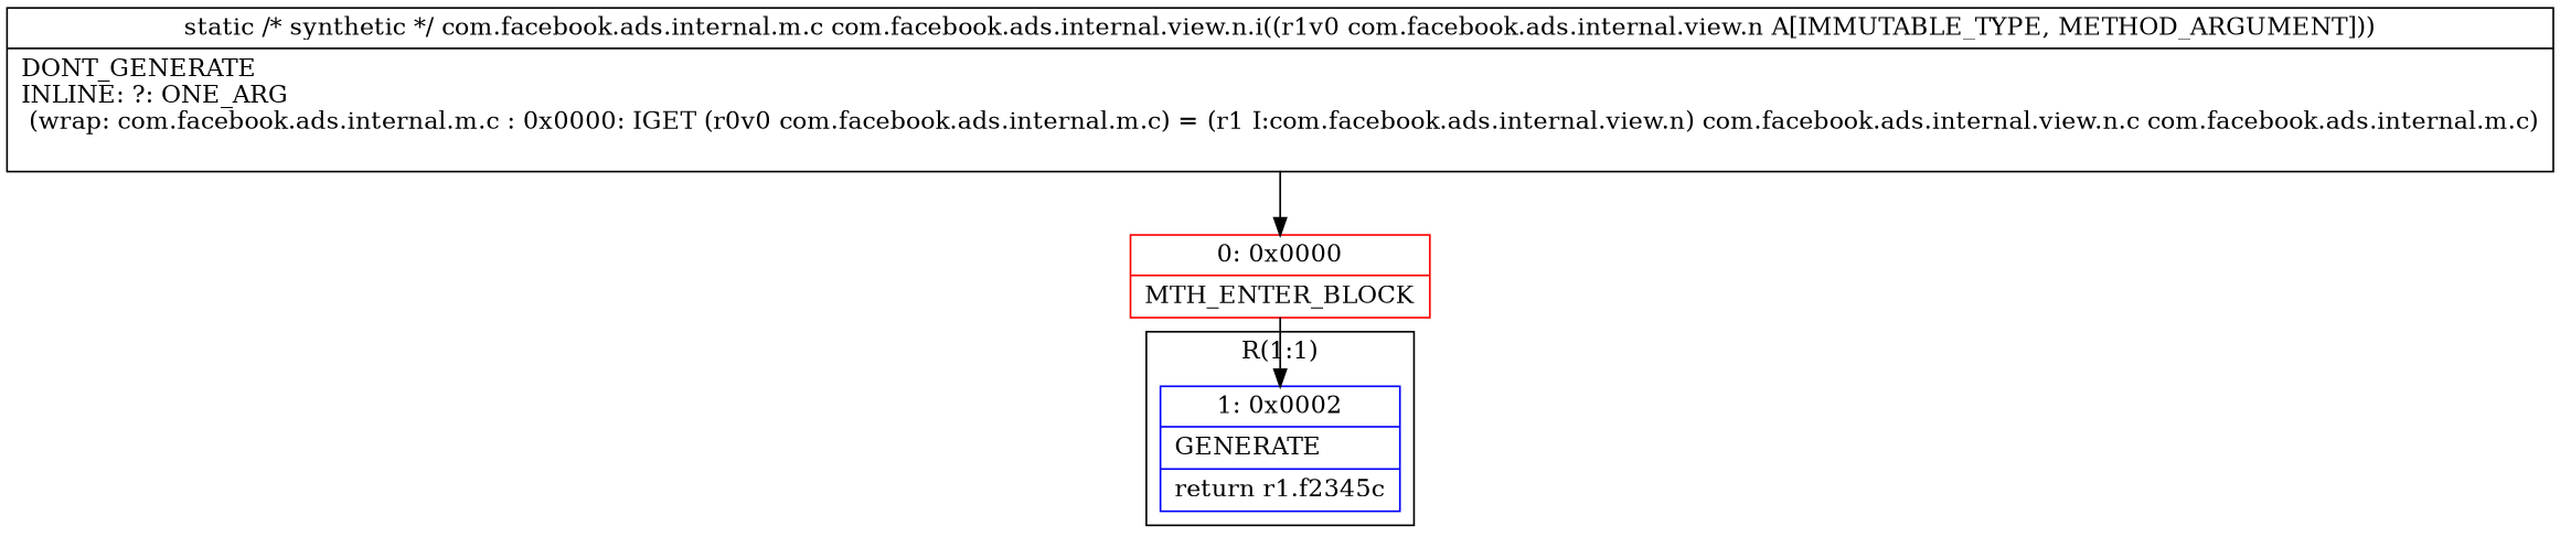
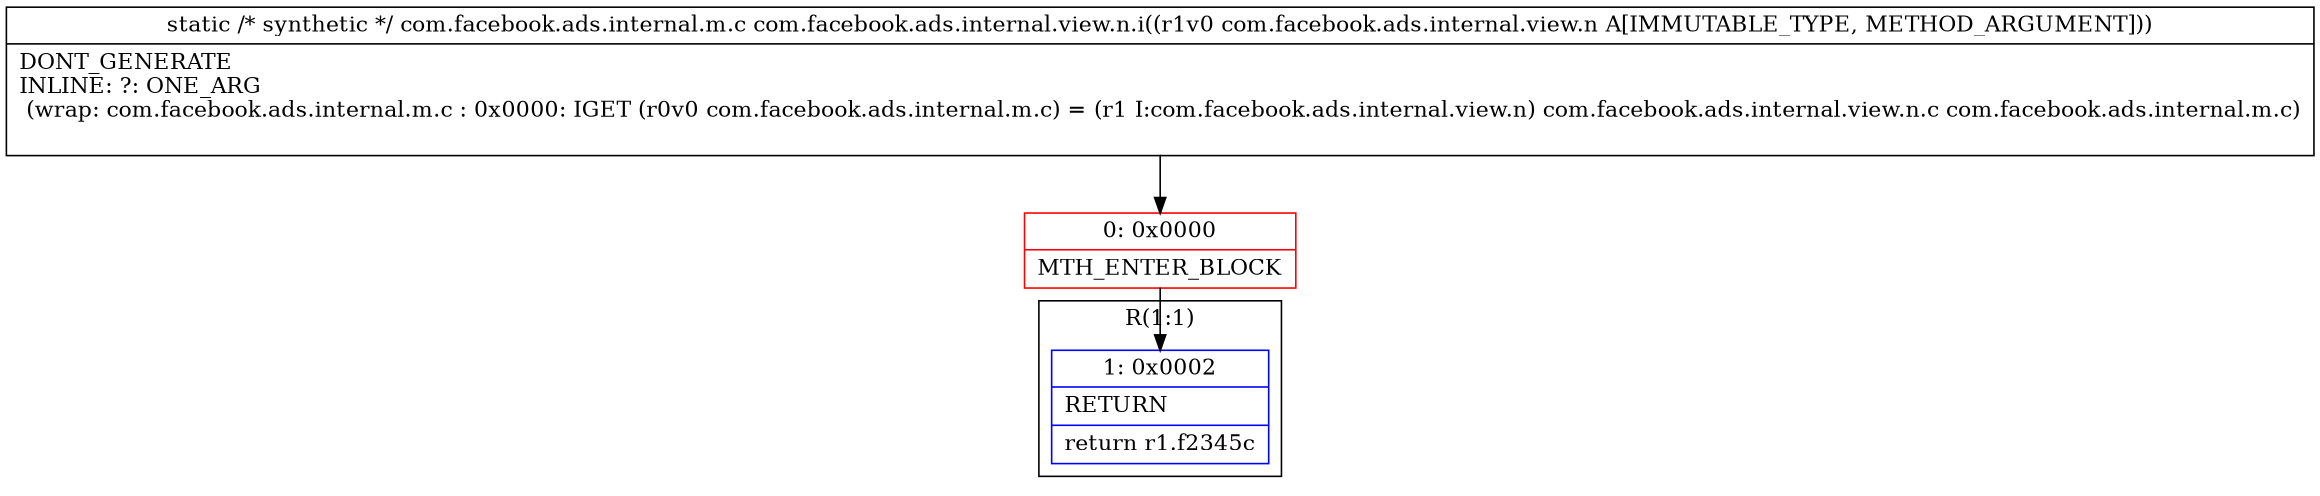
  digraph {
    node [shape=record]
-   n1 [color=blue label="{1\:\ 0x0002|GENERATE\l|return r1.f2345c\l}"]
+   n1 [color=blue label="{1\:\ 0x0002|RETURN\l|return r1.f2345c\l}"]
    n2 [color=red label="{0\:\ 0x0000|MTH_ENTER_BLOCK\l}"]
    n3 [label="{static \/* synthetic *\/ com.facebook.ads.internal.m.c com.facebook.ads.internal.view.n.i((r1v0 com.facebook.ads.internal.view.n A[IMMUTABLE_TYPE, METHOD_ARGUMENT]))  | DONT_GENERATE\lINLINE: ?: ONE_ARG  \l  (wrap: com.facebook.ads.internal.m.c : 0x0000: IGET  (r0v0 com.facebook.ads.internal.m.c) = (r1 I:com.facebook.ads.internal.view.n) com.facebook.ads.internal.view.n.c com.facebook.ads.internal.m.c)\l\l}"]
    subgraph cluster_1 {
      label="R(1:1)"
      n1
    }
    n2 -> n1
    n3 -> n2
  }
